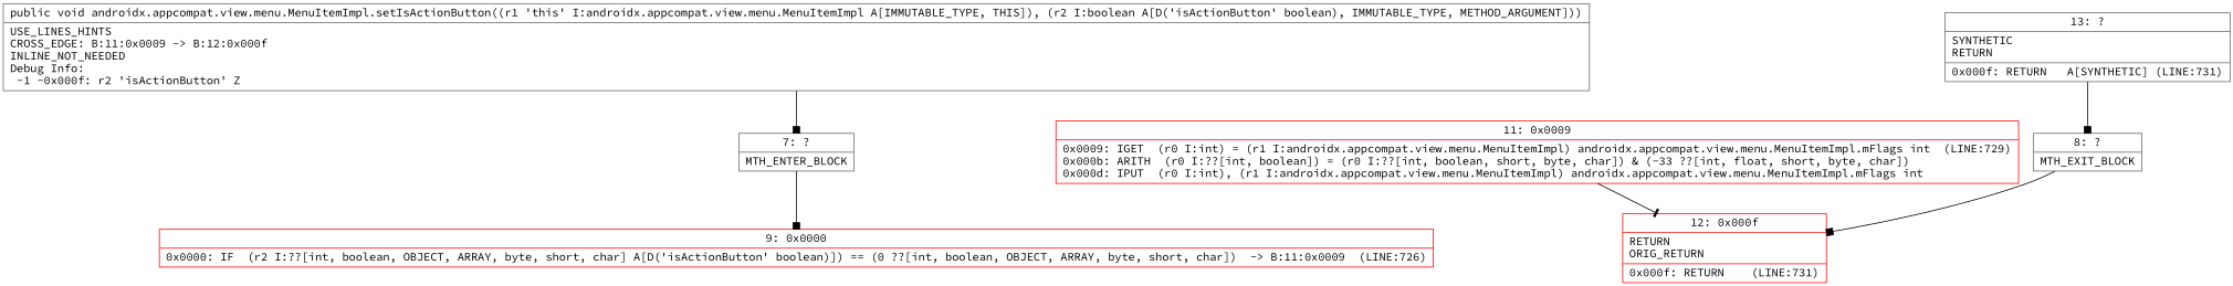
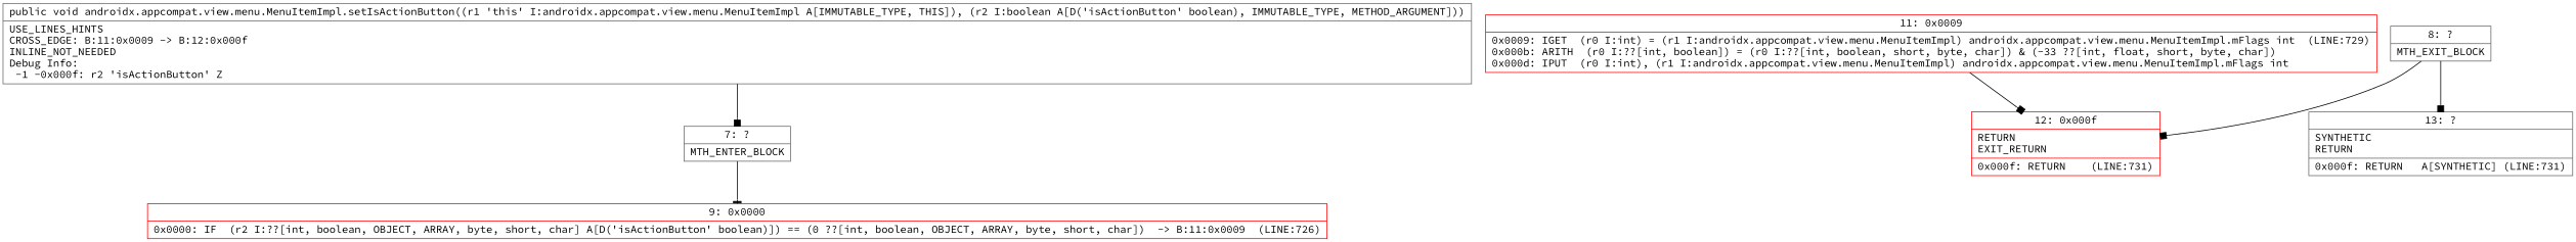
  digraph {
    fontname="Source Code Pro"
    node [color=gray40 fontname="Source Code Pro" shape=record]
    edge [arrowhead=box fontname="Source Code Pro"]
    n1 [label="{7\:\ ?|MTH_ENTER_BLOCK\l}"]
    n2 [color=red label="{9\:\ 0x0000|0x0000: IF  (r2 I:??[int, boolean, OBJECT, ARRAY, byte, short, char] A[D('isActionButton' boolean)]) == (0 ??[int, boolean, OBJECT, ARRAY, byte, short, char])  \-\> B:11:0x0009  (LINE:726)\l}"]
    n3 [color=red label="{11\:\ 0x0009|0x0009: IGET  (r0 I:int) = (r1 I:androidx.appcompat.view.menu.MenuItemImpl) androidx.appcompat.view.menu.MenuItemImpl.mFlags int  (LINE:729)\l0x000b: ARITH  (r0 I:??[int, boolean]) = (r0 I:??[int, boolean, short, byte, char]) & (\-33 ??[int, float, short, byte, char]) \l0x000d: IPUT  (r0 I:int), (r1 I:androidx.appcompat.view.menu.MenuItemImpl) androidx.appcompat.view.menu.MenuItemImpl.mFlags int \l}"]
-   n4 [color=red label="{12\:\ 0x000f|RETURN\lORIG_RETURN\l|0x000f: RETURN    (LINE:731)\l}"]
+   n4 [color=red label="{12\:\ 0x000f|RETURN\lEXIT_RETURN\l|0x000f: RETURN    (LINE:731)\l}"]
    n5 [label="{13\:\ ?|SYNTHETIC\lRETURN\l|0x000f: RETURN   A[SYNTHETIC] (LINE:731)\l}"]
    n6 [label="{8\:\ ?|MTH_EXIT_BLOCK\l}"]
    n7 [label="{public void androidx.appcompat.view.menu.MenuItemImpl.setIsActionButton((r1 'this' I:androidx.appcompat.view.menu.MenuItemImpl A[IMMUTABLE_TYPE, THIS]), (r2 I:boolean A[D('isActionButton' boolean), IMMUTABLE_TYPE, METHOD_ARGUMENT]))  | USE_LINES_HINTS\lCROSS_EDGE: B:11:0x0009 \-\> B:12:0x000f\lINLINE_NOT_NEEDED\lDebug Info:\l  \-1 \-0x000f: r2 'isActionButton' Z\l}"]
-   n1 -> n2
-   n3 -> n4 [arrowhead=tee]
-   n5 -> n6
+   n1 -> n2 [arrowhead=tee]
+   n3 -> n4
+   n6 -> n5
    n6 -> n4
    n7 -> n1
  }
